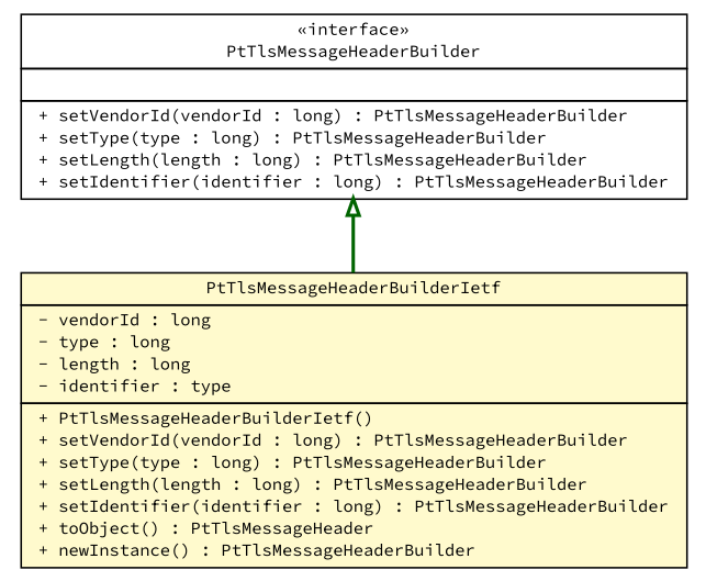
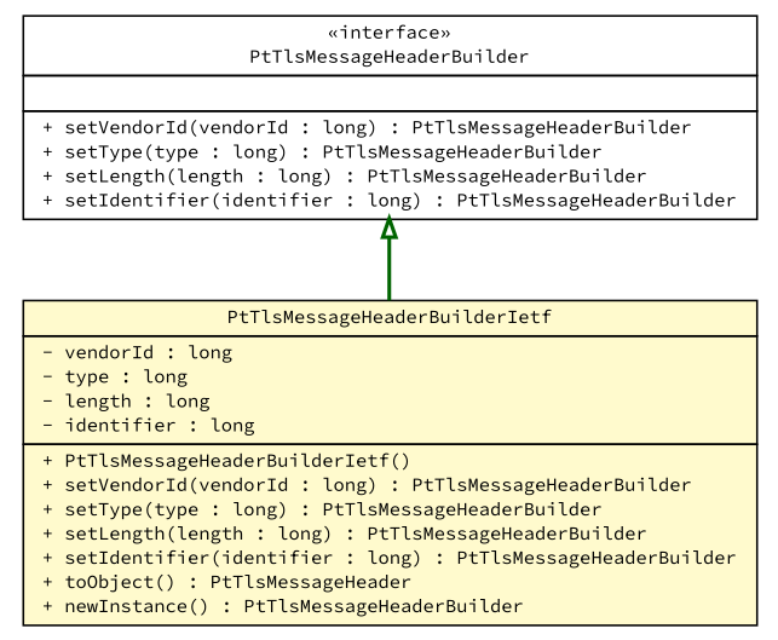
  digraph {
    nodesep=0.25
    ranksep=0.5
    fontname="Source Code Pro"
    node [fontcolor=black fontname="Source Code Pro" fontsize=10.0 shape=plaintext]
    n1 [label=<<table title="org.ietf.nea.pt.message.PtTlsMessageHeaderBuilder" border="0" cellborder="1" cellspacing="0" cellpadding="2" port="p" href="./PtTlsMessageHeaderBuilder.html"> 		<tr><td><table border="0" cellspacing="0" cellpadding="1"> <tr><td align="center" balign="center"> &#171;interface&#187; </td></tr> <tr><td align="center" balign="center"> PtTlsMessageHeaderBuilder </td></tr> 		</table></td></tr> 		<tr><td><table border="0" cellspacing="0" cellpadding="1"> <tr><td align="left" balign="left">  </td></tr> 		</table></td></tr> 		<tr><td><table border="0" cellspacing="0" cellpadding="1"> <tr><td align="left" balign="left"> + setVendorId(vendorId : long) : PtTlsMessageHeaderBuilder </td></tr> <tr><td align="left" balign="left"> + setType(type : long) : PtTlsMessageHeaderBuilder </td></tr> <tr><td align="left" balign="left"> + setLength(length : long) : PtTlsMessageHeaderBuilder </td></tr> <tr><td align="left" balign="left"> + setIdentifier(identifier : long) : PtTlsMessageHeaderBuilder </td></tr> 		</table></td></tr> 		</table>>]
-   n2 [label=<<table title="org.ietf.nea.pt.message.PtTlsMessageHeaderBuilderIetf" border="0" cellborder="1" cellspacing="0" cellpadding="2" port="p" bgcolor="lemonChiffon" href="./PtTlsMessageHeaderBuilderIetf.html"> 		<tr><td><table border="0" cellspacing="0" cellpadding="1"> <tr><td align="center" balign="center"> PtTlsMessageHeaderBuilderIetf </td></tr> 		</table></td></tr> 		<tr><td><table border="0" cellspacing="0" cellpadding="1"> <tr><td align="left" balign="left"> - vendorId : long </td></tr> <tr><td align="left" balign="left"> - type : long </td></tr> <tr><td align="left" balign="left"> - length : long </td></tr> <tr><td align="left" balign="left"> - identifier : type </td></tr> 		</table></td></tr> 		<tr><td><table border="0" cellspacing="0" cellpadding="1"> <tr><td align="left" balign="left"> + PtTlsMessageHeaderBuilderIetf() </td></tr> <tr><td align="left" balign="left"> + setVendorId(vendorId : long) : PtTlsMessageHeaderBuilder </td></tr> <tr><td align="left" balign="left"> + setType(type : long) : PtTlsMessageHeaderBuilder </td></tr> <tr><td align="left" balign="left"> + setLength(length : long) : PtTlsMessageHeaderBuilder </td></tr> <tr><td align="left" balign="left"> + setIdentifier(identifier : long) : PtTlsMessageHeaderBuilder </td></tr> <tr><td align="left" balign="left"> + toObject() : PtTlsMessageHeader </td></tr> <tr><td align="left" balign="left"> + newInstance() : PtTlsMessageHeaderBuilder </td></tr> 		</table></td></tr> 		</table>>]
+   n2 [label=<<table title="org.ietf.nea.pt.message.PtTlsMessageHeaderBuilderIetf" border="0" cellborder="1" cellspacing="0" cellpadding="2" port="p" bgcolor="lemonChiffon" href="./PtTlsMessageHeaderBuilderIetf.html"> 		<tr><td><table border="0" cellspacing="0" cellpadding="1"> <tr><td align="center" balign="center"> PtTlsMessageHeaderBuilderIetf </td></tr> 		</table></td></tr> 		<tr><td><table border="0" cellspacing="0" cellpadding="1"> <tr><td align="left" balign="left"> - vendorId : long </td></tr> <tr><td align="left" balign="left"> - type : long </td></tr> <tr><td align="left" balign="left"> - length : long </td></tr> <tr><td align="left" balign="left"> - identifier : long </td></tr> 		</table></td></tr> 		<tr><td><table border="0" cellspacing="0" cellpadding="1"> <tr><td align="left" balign="left"> + PtTlsMessageHeaderBuilderIetf() </td></tr> <tr><td align="left" balign="left"> + setVendorId(vendorId : long) : PtTlsMessageHeaderBuilder </td></tr> <tr><td align="left" balign="left"> + setType(type : long) : PtTlsMessageHeaderBuilder </td></tr> <tr><td align="left" balign="left"> + setLength(length : long) : PtTlsMessageHeaderBuilder </td></tr> <tr><td align="left" balign="left"> + setIdentifier(identifier : long) : PtTlsMessageHeaderBuilder </td></tr> <tr><td align="left" balign="left"> + toObject() : PtTlsMessageHeader </td></tr> <tr><td align="left" balign="left"> + newInstance() : PtTlsMessageHeaderBuilder </td></tr> 		</table></td></tr> 		</table>>]
    n1 -> n2 [arrowtail=empty dir=back fontname="Source Code Pro" fontsize=10 headport=p labelfontname=Helvetica labelfontsize=10 style=bold tailport=p color=darkgreen]
  }
